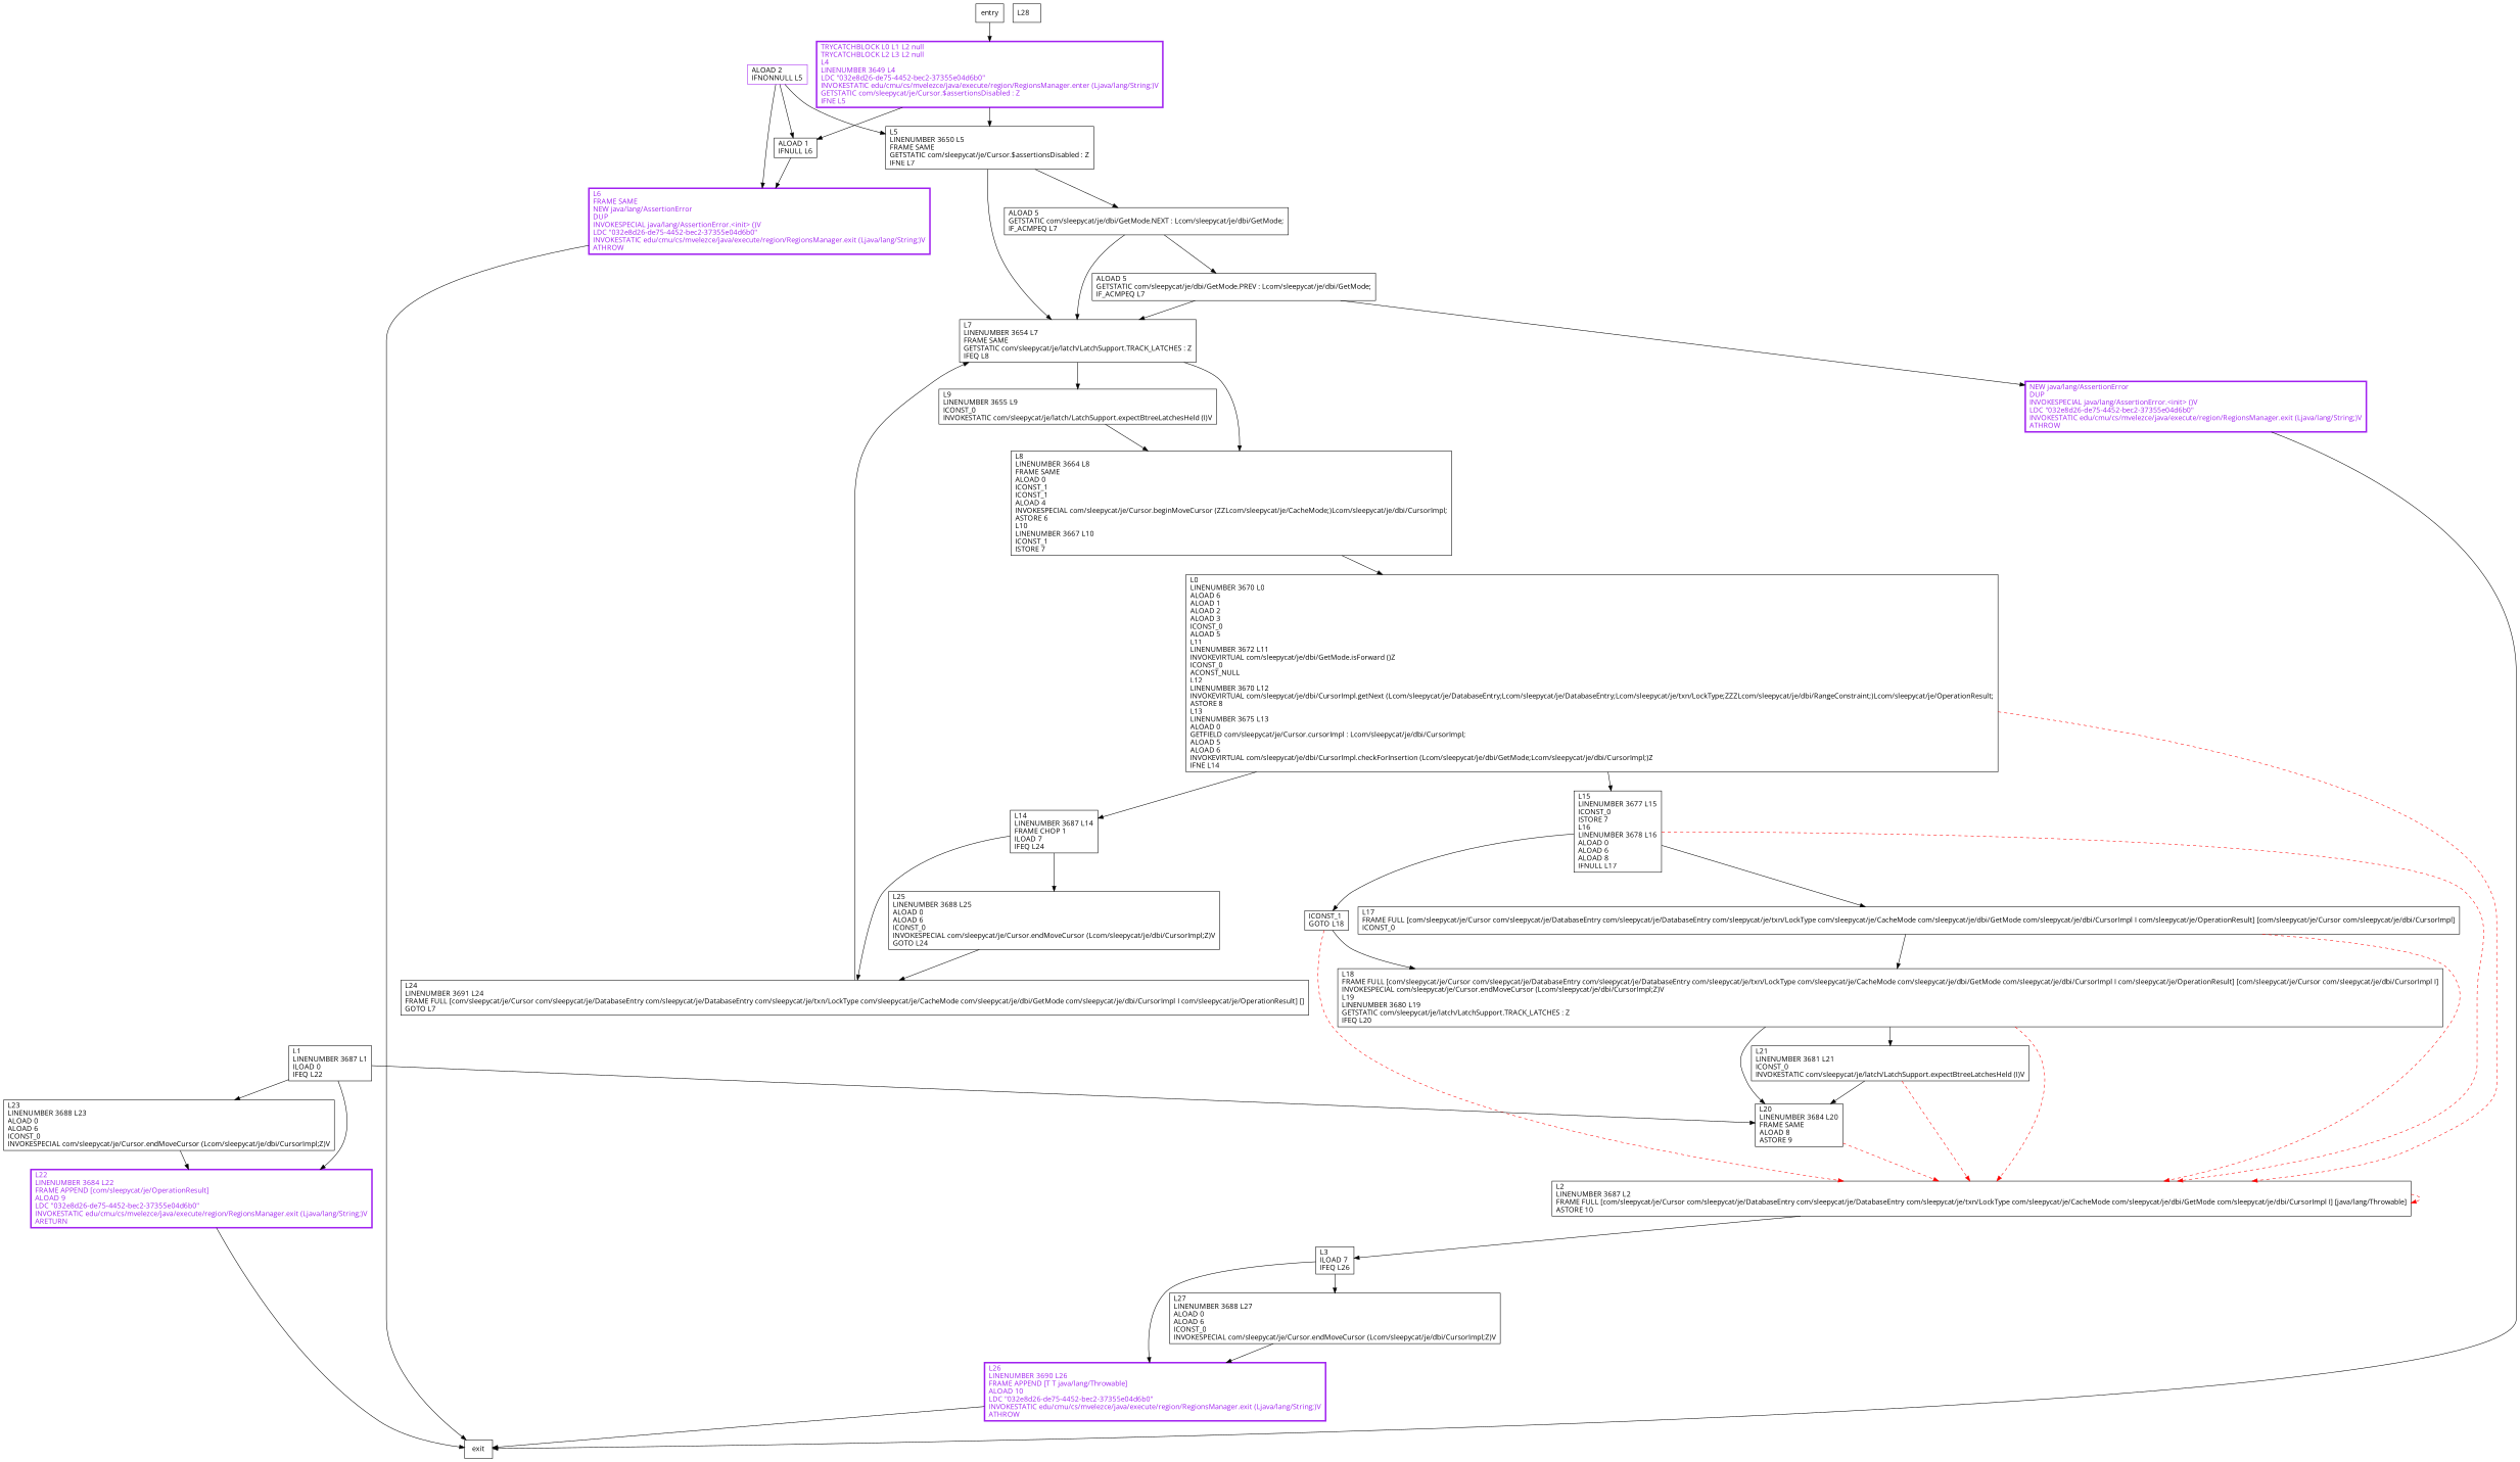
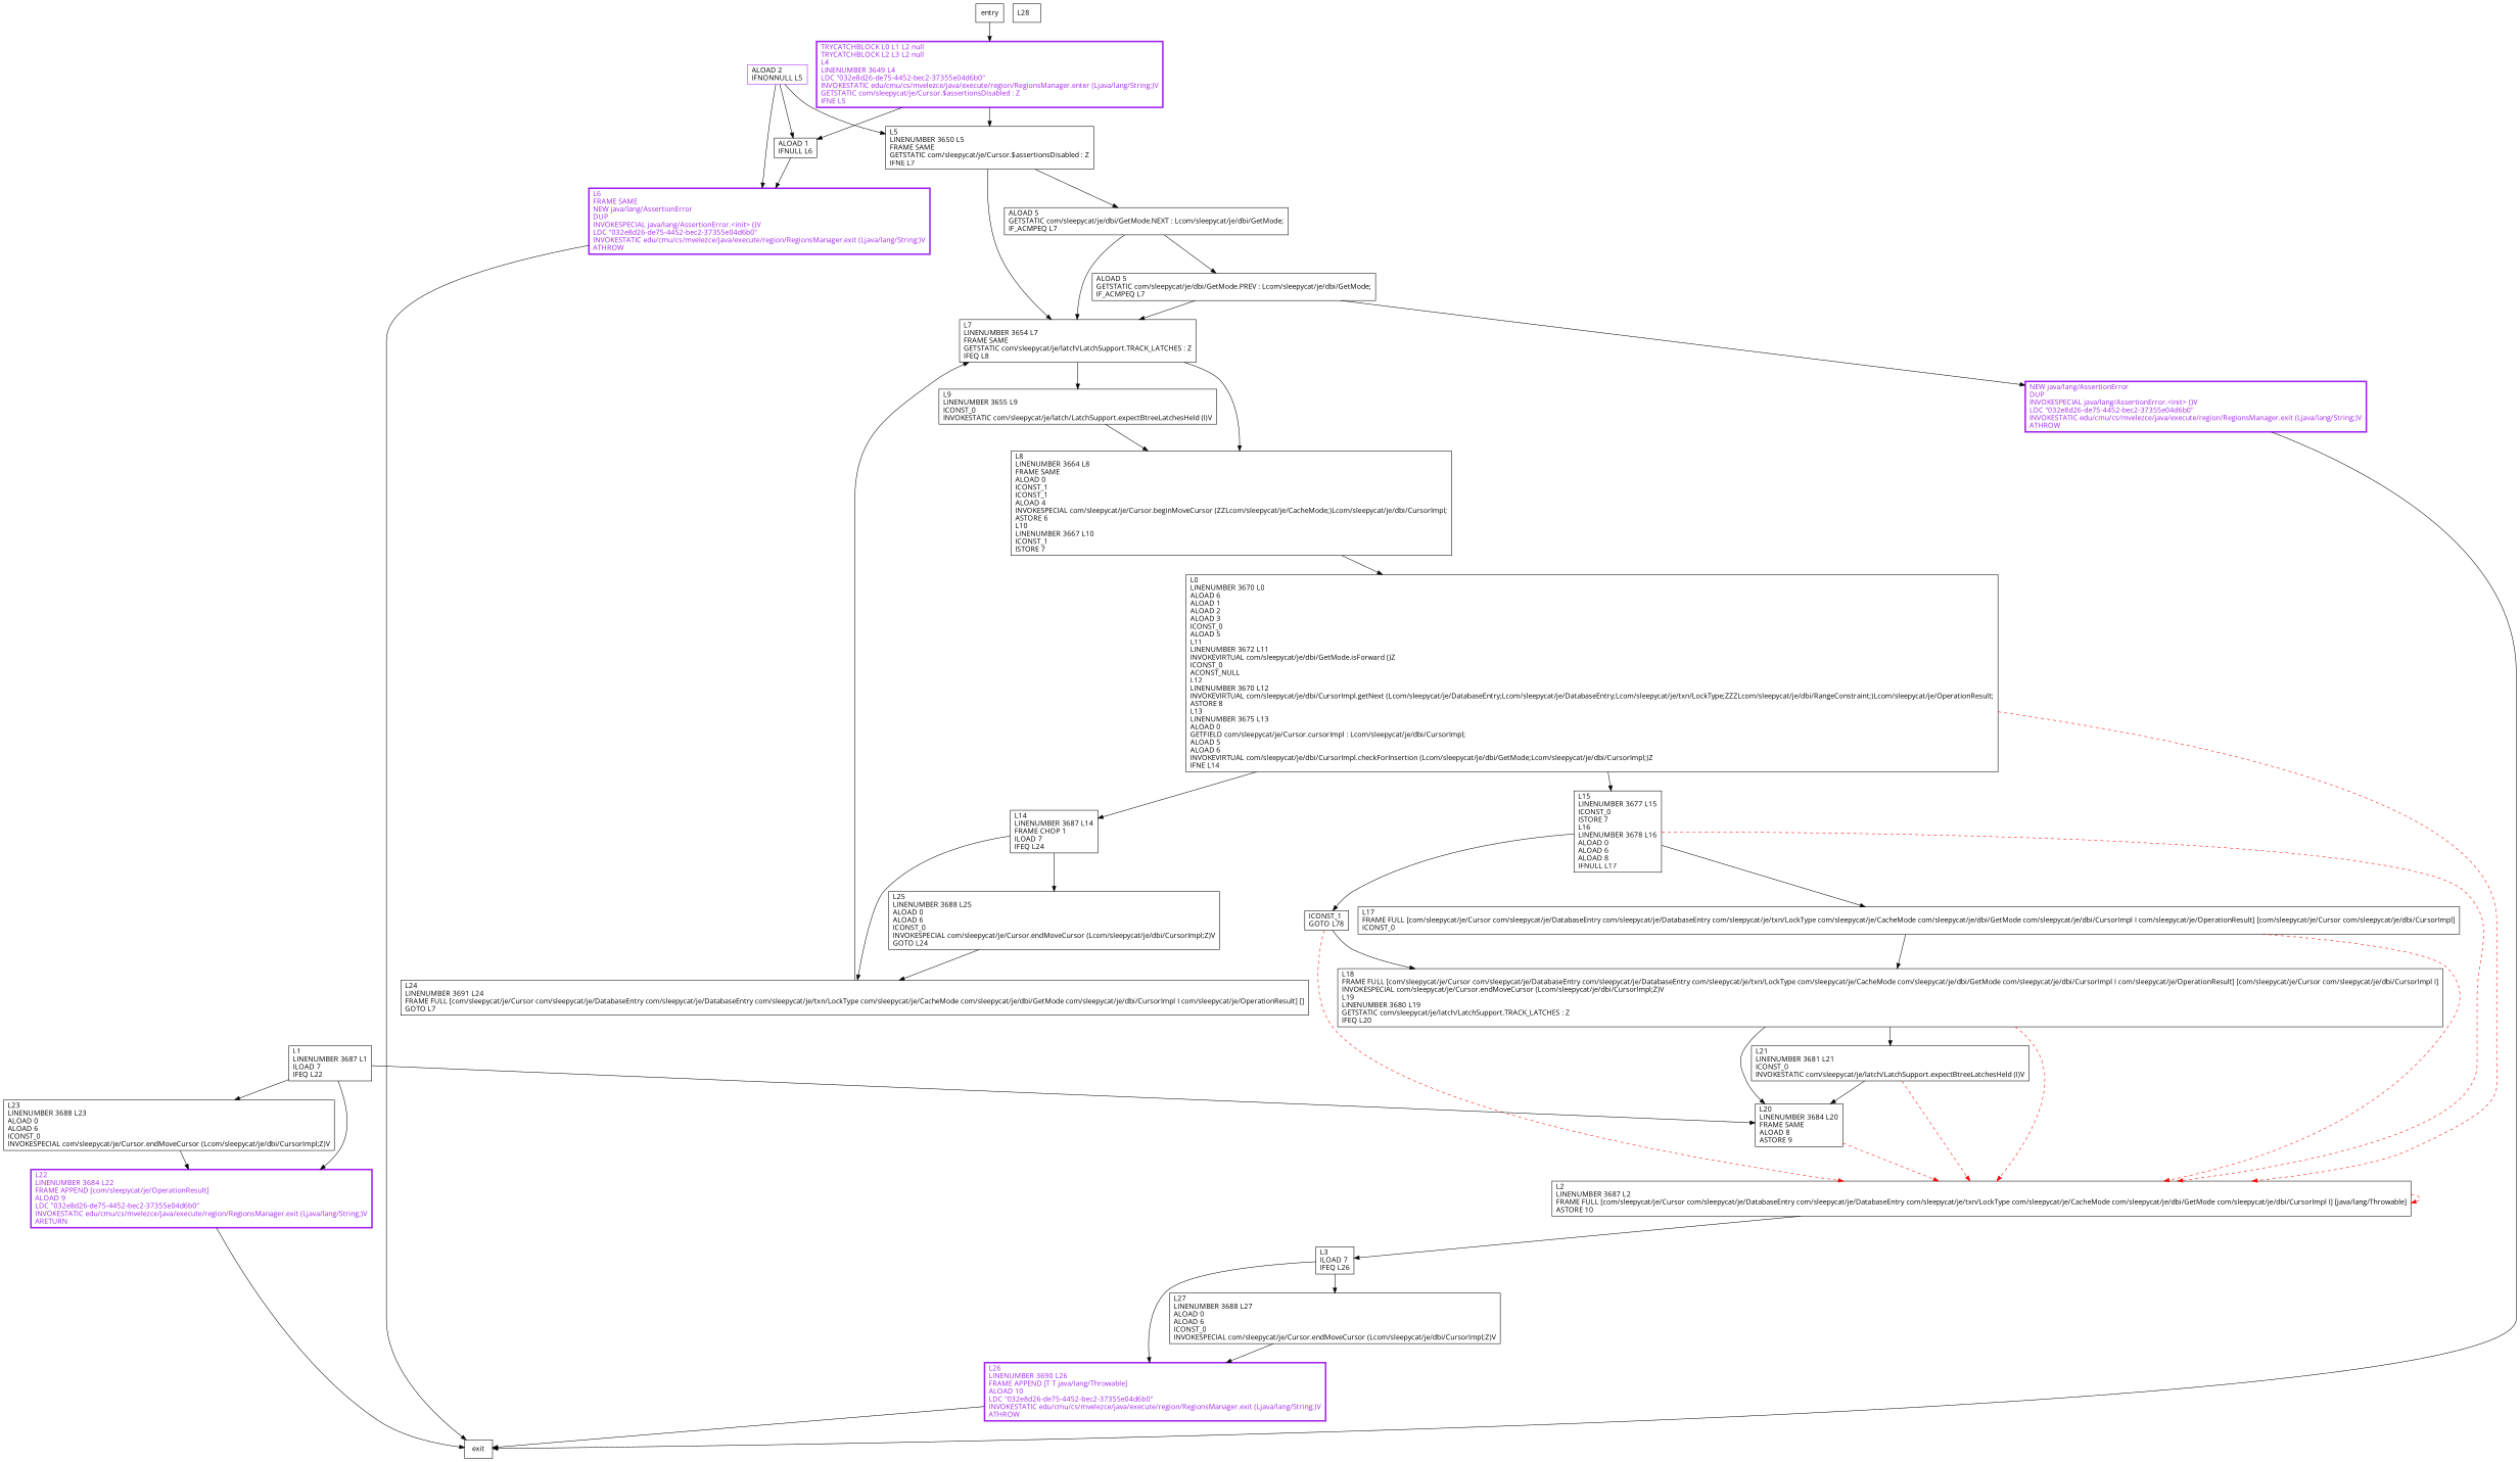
  digraph {
    fontname="Open Sans"
    node [fontname="Open Sans" shape=record]
    edge [fontname="Open Sans"]
    n1 [label="L18\lFRAME FULL [com/sleepycat/je/Cursor com/sleepycat/je/DatabaseEntry com/sleepycat/je/DatabaseEntry com/sleepycat/je/txn/LockType com/sleepycat/je/CacheMode com/sleepycat/je/dbi/GetMode com/sleepycat/je/dbi/CursorImpl I com/sleepycat/je/OperationResult] [com/sleepycat/je/Cursor com/sleepycat/je/dbi/CursorImpl I]\lINVOKESPECIAL com/sleepycat/je/Cursor.endMoveCursor (Lcom/sleepycat/je/dbi/CursorImpl;Z)V\lL19\lLINENUMBER 3680 L19\lGETSTATIC com/sleepycat/je/latch/LatchSupport.TRACK_LATCHES : Z\lIFEQ L20\l"]
    n2 [label="L20\lLINENUMBER 3684 L20\lFRAME SAME\lALOAD 8\lASTORE 9\l"]
    n3 [label="L21\lLINENUMBER 3681 L21\lICONST_0\lINVOKESTATIC com/sleepycat/je/latch/LatchSupport.expectBtreeLatchesHeld (I)V\l"]
    n4 [label="L2\lLINENUMBER 3687 L2\lFRAME FULL [com/sleepycat/je/Cursor com/sleepycat/je/DatabaseEntry com/sleepycat/je/DatabaseEntry com/sleepycat/je/txn/LockType com/sleepycat/je/CacheMode com/sleepycat/je/dbi/GetMode com/sleepycat/je/dbi/CursorImpl I] [java/lang/Throwable]\lASTORE 10\l"]
    n5 [label="L3\lILOAD 7\lIFEQ L26\l"]
    n6 [label="L23\lLINENUMBER 3688 L23\lALOAD 0\lALOAD 6\lICONST_0\lINVOKESPECIAL com/sleepycat/je/Cursor.endMoveCursor (Lcom/sleepycat/je/dbi/CursorImpl;Z)V\l"]
    n7 [color=purple fontcolor=purple label="L22\lLINENUMBER 3684 L22\lFRAME APPEND [com/sleepycat/je/OperationResult]\lALOAD 9\lLDC \"032e8d26-de75-4452-bec2-37355e04d6b0\"\lINVOKESTATIC edu/cmu/cs/mvelezce/java/execute/region/RegionsManager.exit (Ljava/lang/String;)V\lARETURN\l" penwidth=3]
    exit
    n9 [color=purple fontcolor=purple label="L26\lLINENUMBER 3690 L26\lFRAME APPEND [T T java/lang/Throwable]\lALOAD 10\lLDC \"032e8d26-de75-4452-bec2-37355e04d6b0\"\lINVOKESTATIC edu/cmu/cs/mvelezce/java/execute/region/RegionsManager.exit (Ljava/lang/String;)V\lATHROW\l" penwidth=3]
    n10 [label="L27\lLINENUMBER 3688 L27\lALOAD 0\lALOAD 6\lICONST_0\lINVOKESPECIAL com/sleepycat/je/Cursor.endMoveCursor (Lcom/sleepycat/je/dbi/CursorImpl;Z)V\l"]
    n11 [label="L0\lLINENUMBER 3670 L0\lALOAD 6\lALOAD 1\lALOAD 2\lALOAD 3\lICONST_0\lALOAD 5\lL11\lLINENUMBER 3672 L11\lINVOKEVIRTUAL com/sleepycat/je/dbi/GetMode.isForward ()Z\lICONST_0\lACONST_NULL\lL12\lLINENUMBER 3670 L12\lINVOKEVIRTUAL com/sleepycat/je/dbi/CursorImpl.getNext (Lcom/sleepycat/je/DatabaseEntry;Lcom/sleepycat/je/DatabaseEntry;Lcom/sleepycat/je/txn/LockType;ZZZLcom/sleepycat/je/dbi/RangeConstraint;)Lcom/sleepycat/je/OperationResult;\lASTORE 8\lL13\lLINENUMBER 3675 L13\lALOAD 0\lGETFIELD com/sleepycat/je/Cursor.cursorImpl : Lcom/sleepycat/je/dbi/CursorImpl;\lALOAD 5\lALOAD 6\lINVOKEVIRTUAL com/sleepycat/je/dbi/CursorImpl.checkForInsertion (Lcom/sleepycat/je/dbi/GetMode;Lcom/sleepycat/je/dbi/CursorImpl;)Z\lIFNE L14\l"]
    n12 [label="L15\lLINENUMBER 3677 L15\lICONST_0\lISTORE 7\lL16\lLINENUMBER 3678 L16\lALOAD 0\lALOAD 6\lALOAD 8\lIFNULL L17\l"]
    n13 [label="L14\lLINENUMBER 3687 L14\lFRAME CHOP 1\lILOAD 7\lIFEQ L24\l"]
    n14 [label="L17\lFRAME FULL [com/sleepycat/je/Cursor com/sleepycat/je/DatabaseEntry com/sleepycat/je/DatabaseEntry com/sleepycat/je/txn/LockType com/sleepycat/je/CacheMode com/sleepycat/je/dbi/GetMode com/sleepycat/je/dbi/CursorImpl I com/sleepycat/je/OperationResult] [com/sleepycat/je/Cursor com/sleepycat/je/dbi/CursorImpl]\lICONST_0\l"]
-   n15 [label="ICONST_1\lGOTO L18\l"]
+   n15 [label="ICONST_1\lGOTO L78\l"]
    n16 [label="L24\lLINENUMBER 3691 L24\lFRAME FULL [com/sleepycat/je/Cursor com/sleepycat/je/DatabaseEntry com/sleepycat/je/DatabaseEntry com/sleepycat/je/txn/LockType com/sleepycat/je/CacheMode com/sleepycat/je/dbi/GetMode com/sleepycat/je/dbi/CursorImpl I com/sleepycat/je/OperationResult] []\lGOTO L7\l"]
    n17 [label="L25\lLINENUMBER 3688 L25\lALOAD 0\lALOAD 6\lICONST_0\lINVOKESPECIAL com/sleepycat/je/Cursor.endMoveCursor (Lcom/sleepycat/je/dbi/CursorImpl;Z)V\lGOTO L24\l"]
    n18 [label="L5\lLINENUMBER 3650 L5\lFRAME SAME\lGETSTATIC com/sleepycat/je/Cursor.$assertionsDisabled : Z\lIFNE L7\l"]
    n19 [label="ALOAD 5\lGETSTATIC com/sleepycat/je/dbi/GetMode.NEXT : Lcom/sleepycat/je/dbi/GetMode;\lIF_ACMPEQ L7\l"]
    n20 [label="L7\lLINENUMBER 3654 L7\lFRAME SAME\lGETSTATIC com/sleepycat/je/latch/LatchSupport.TRACK_LATCHES : Z\lIFEQ L8\l"]
    n21 [label="ALOAD 5\lGETSTATIC com/sleepycat/je/dbi/GetMode.PREV : Lcom/sleepycat/je/dbi/GetMode;\lIF_ACMPEQ L7\l"]
    n22 [label="L9\lLINENUMBER 3655 L9\lICONST_0\lINVOKESTATIC com/sleepycat/je/latch/LatchSupport.expectBtreeLatchesHeld (I)V\l"]
    n23 [label="L8\lLINENUMBER 3664 L8\lFRAME SAME\lALOAD 0\lICONST_1\lICONST_1\lALOAD 4\lINVOKESPECIAL com/sleepycat/je/Cursor.beginMoveCursor (ZZLcom/sleepycat/je/CacheMode;)Lcom/sleepycat/je/dbi/CursorImpl;\lASTORE 6\lL10\lLINENUMBER 3667 L10\lICONST_1\lISTORE 7\l"]
    n24 [color=purple fontcolor=purple label="NEW java/lang/AssertionError\lDUP\lINVOKESPECIAL java/lang/AssertionError.\<init\> ()V\lLDC \"032e8d26-de75-4452-bec2-37355e04d6b0\"\lINVOKESTATIC edu/cmu/cs/mvelezce/java/execute/region/RegionsManager.exit (Ljava/lang/String;)V\lATHROW\l" penwidth=3]
    n25 [color=purple fontcolor=purple label="L6\lFRAME SAME\lNEW java/lang/AssertionError\lDUP\lINVOKESPECIAL java/lang/AssertionError.\<init\> ()V\lLDC \"032e8d26-de75-4452-bec2-37355e04d6b0\"\lINVOKESTATIC edu/cmu/cs/mvelezce/java/execute/region/RegionsManager.exit (Ljava/lang/String;)V\lATHROW\l" penwidth=3]
-   n26 [label="L1\lLINENUMBER 3687 L1\lILOAD 0\lIFEQ L22\l"]
+   n26 [label="L1\lLINENUMBER 3687 L1\lILOAD 7\lIFEQ L22\l"]
    n27 [label="ALOAD 1\lIFNULL L6\l"]
    n28 [color=purple label="ALOAD 2\lIFNONNULL L5\l"]
    n29 [color=purple fontcolor=purple label="TRYCATCHBLOCK L0 L1 L2 null\lTRYCATCHBLOCK L2 L3 L2 null\lL4\lLINENUMBER 3649 L4\lLDC \"032e8d26-de75-4452-bec2-37355e04d6b0\"\lINVOKESTATIC edu/cmu/cs/mvelezce/java/execute/region/RegionsManager.enter (Ljava/lang/String;)V\lGETSTATIC com/sleepycat/je/Cursor.$assertionsDisabled : Z\lIFNE L5\l" penwidth=3]
    n30 [label="L28\l"]
    entry
    n1 -> n2
    n1 -> n3
    n1 -> n4 [color=red style=dashed]
    n2 -> n4 [color=red style=dashed]
    n3 -> n2
    n3 -> n4 [color=red style=dashed]
    n4 -> n4 [color=red style=dashed]
    n4 -> n5
    n5 -> n9
    n5 -> n10
    n6 -> n7
    n7 -> exit
    n9 -> exit
    n10 -> n9
    n11 -> n4 [color=red style=dashed]
    n11 -> n12
    n11 -> n13
    n12 -> n4 [color=red style=dashed]
    n12 -> n14
    n12 -> n15
    n13 -> n16
    n13 -> n17
    n14 -> n1
    n14 -> n4 [color=red style=dashed]
    n15 -> n1
    n15 -> n4 [color=red style=dashed]
    n16 -> n20
    n17 -> n16
    n18 -> n19
    n18 -> n20
    n19 -> n20
    n19 -> n21
    n20 -> n22
    n20 -> n23
    n21 -> n20
    n21 -> n24
    n22 -> n23
    n23 -> n11
    n24 -> exit
    n25 -> exit
    n26 -> n2
    n26 -> n6
    n26 -> n7
    n27 -> n25
    n28 -> n18
    n28 -> n25
    n28 -> n27
    n29 -> n18
    n29 -> n27
    entry -> n29
  }
